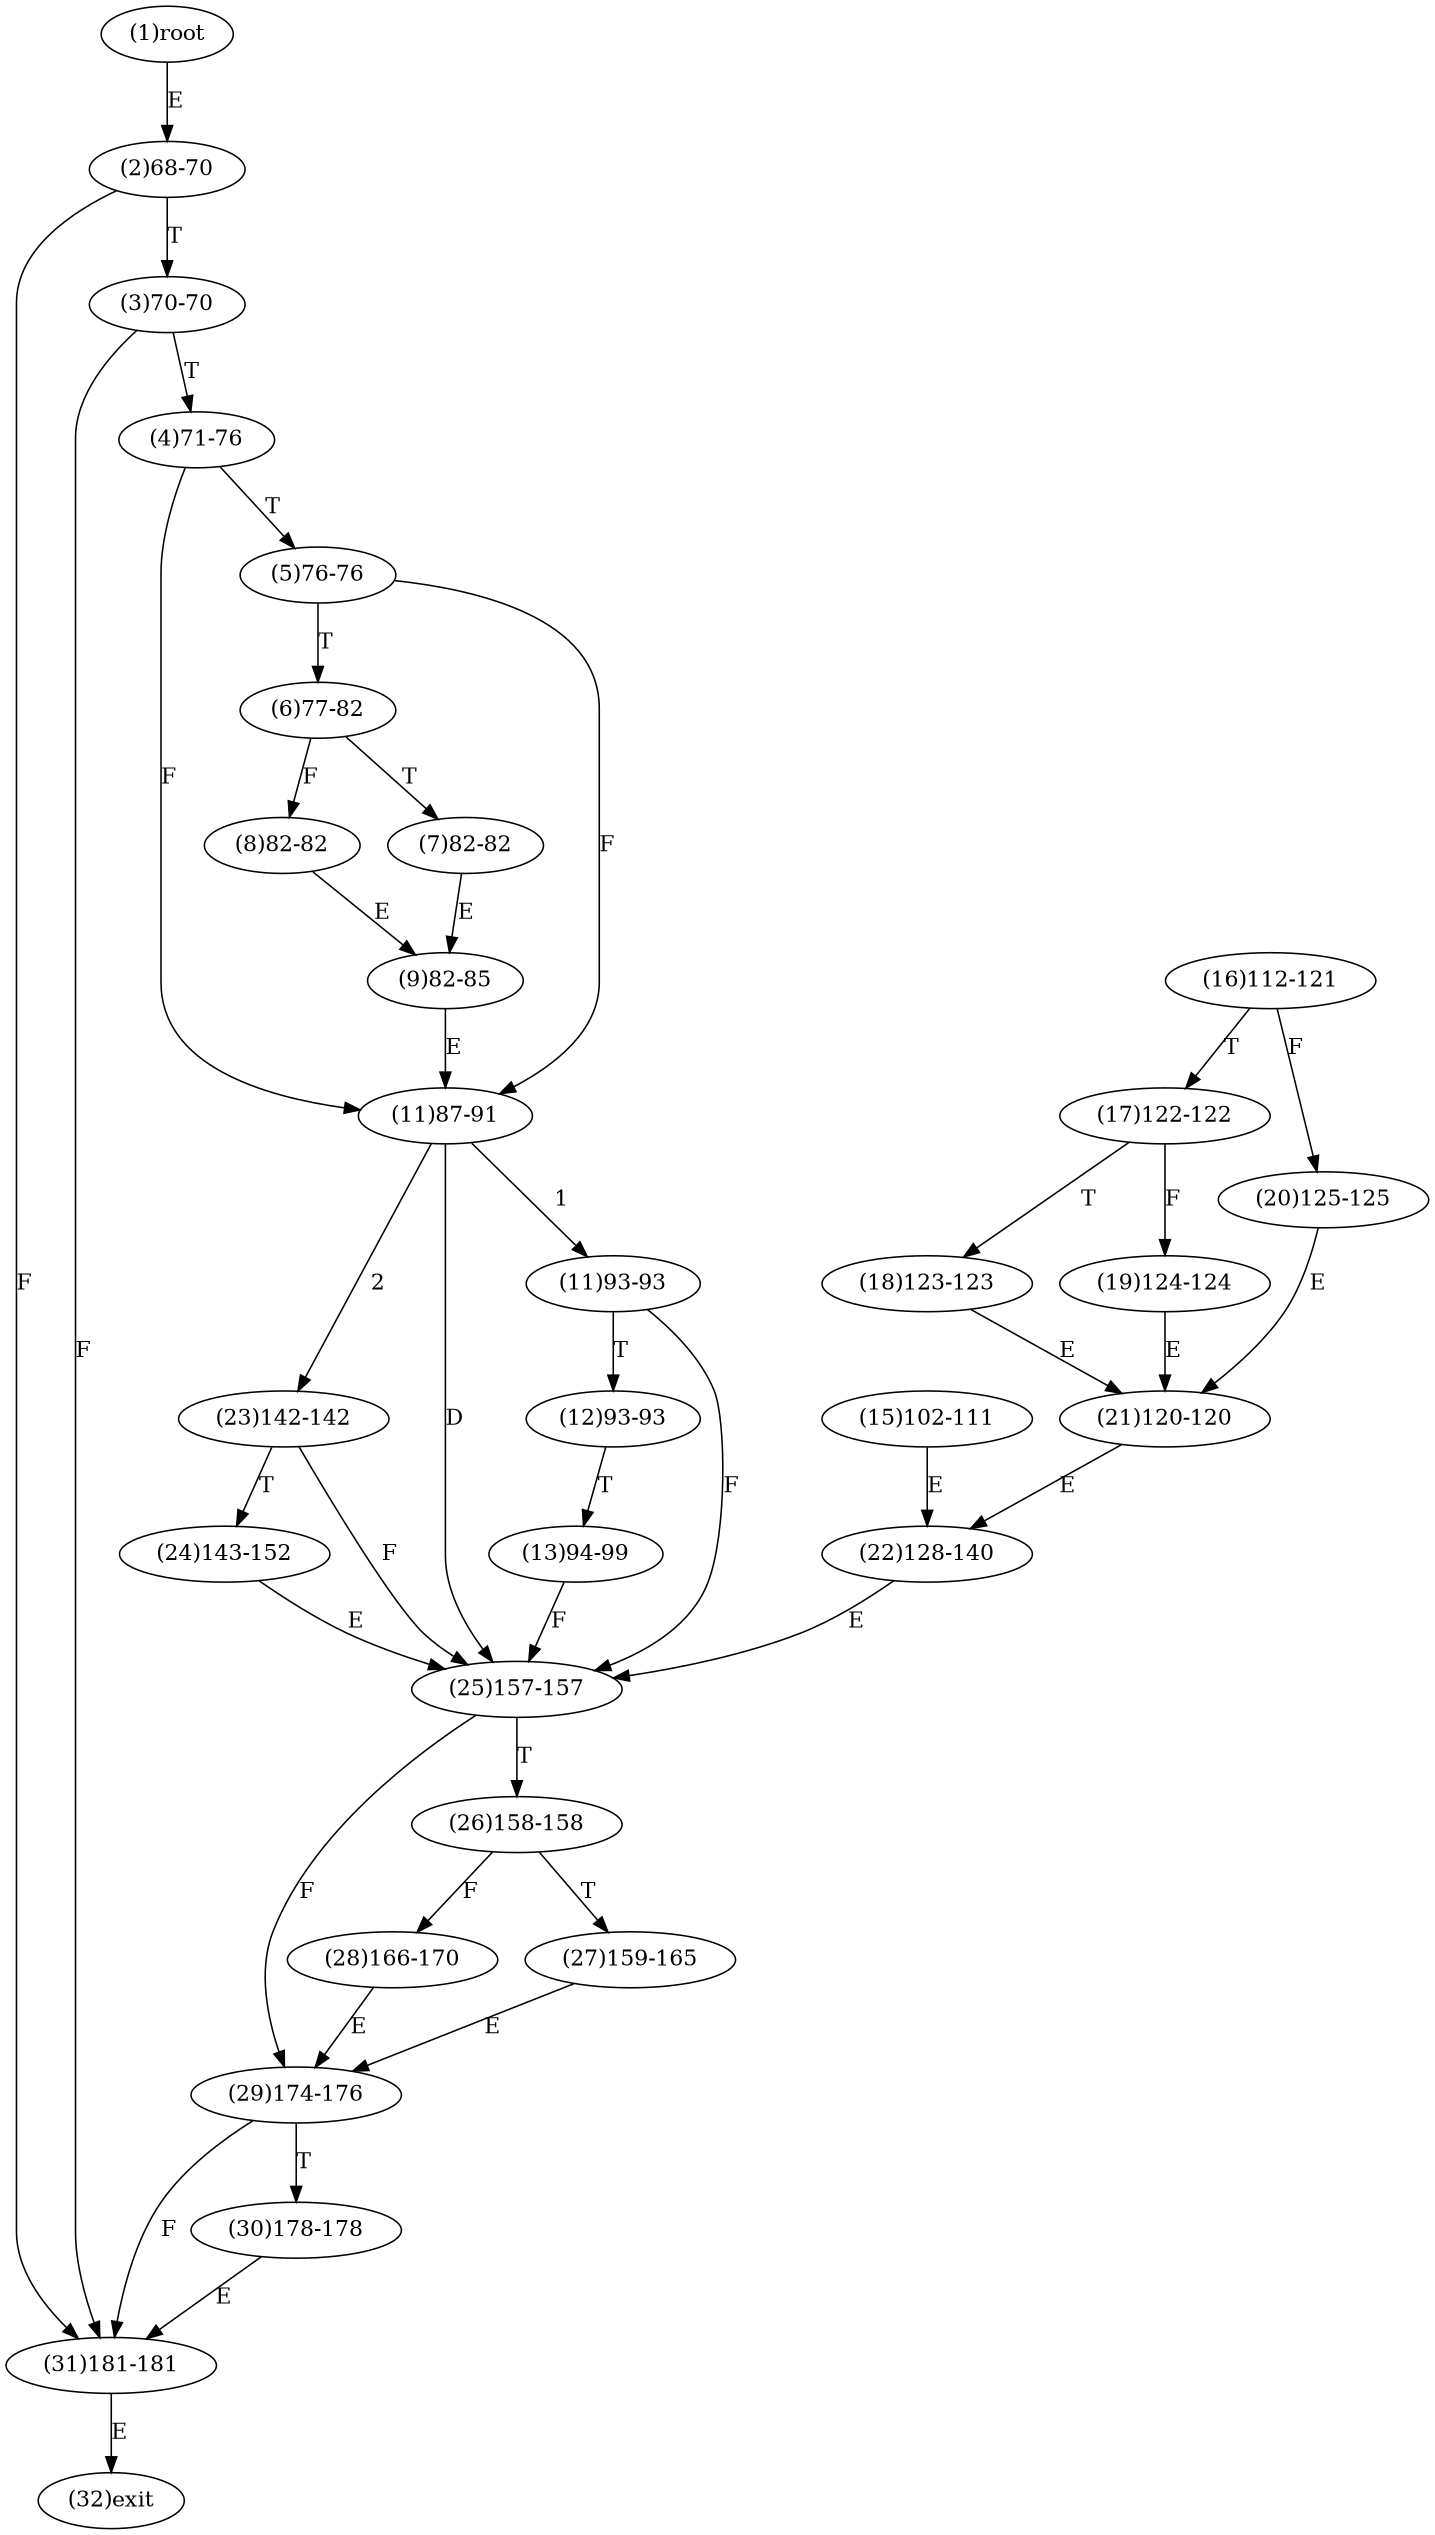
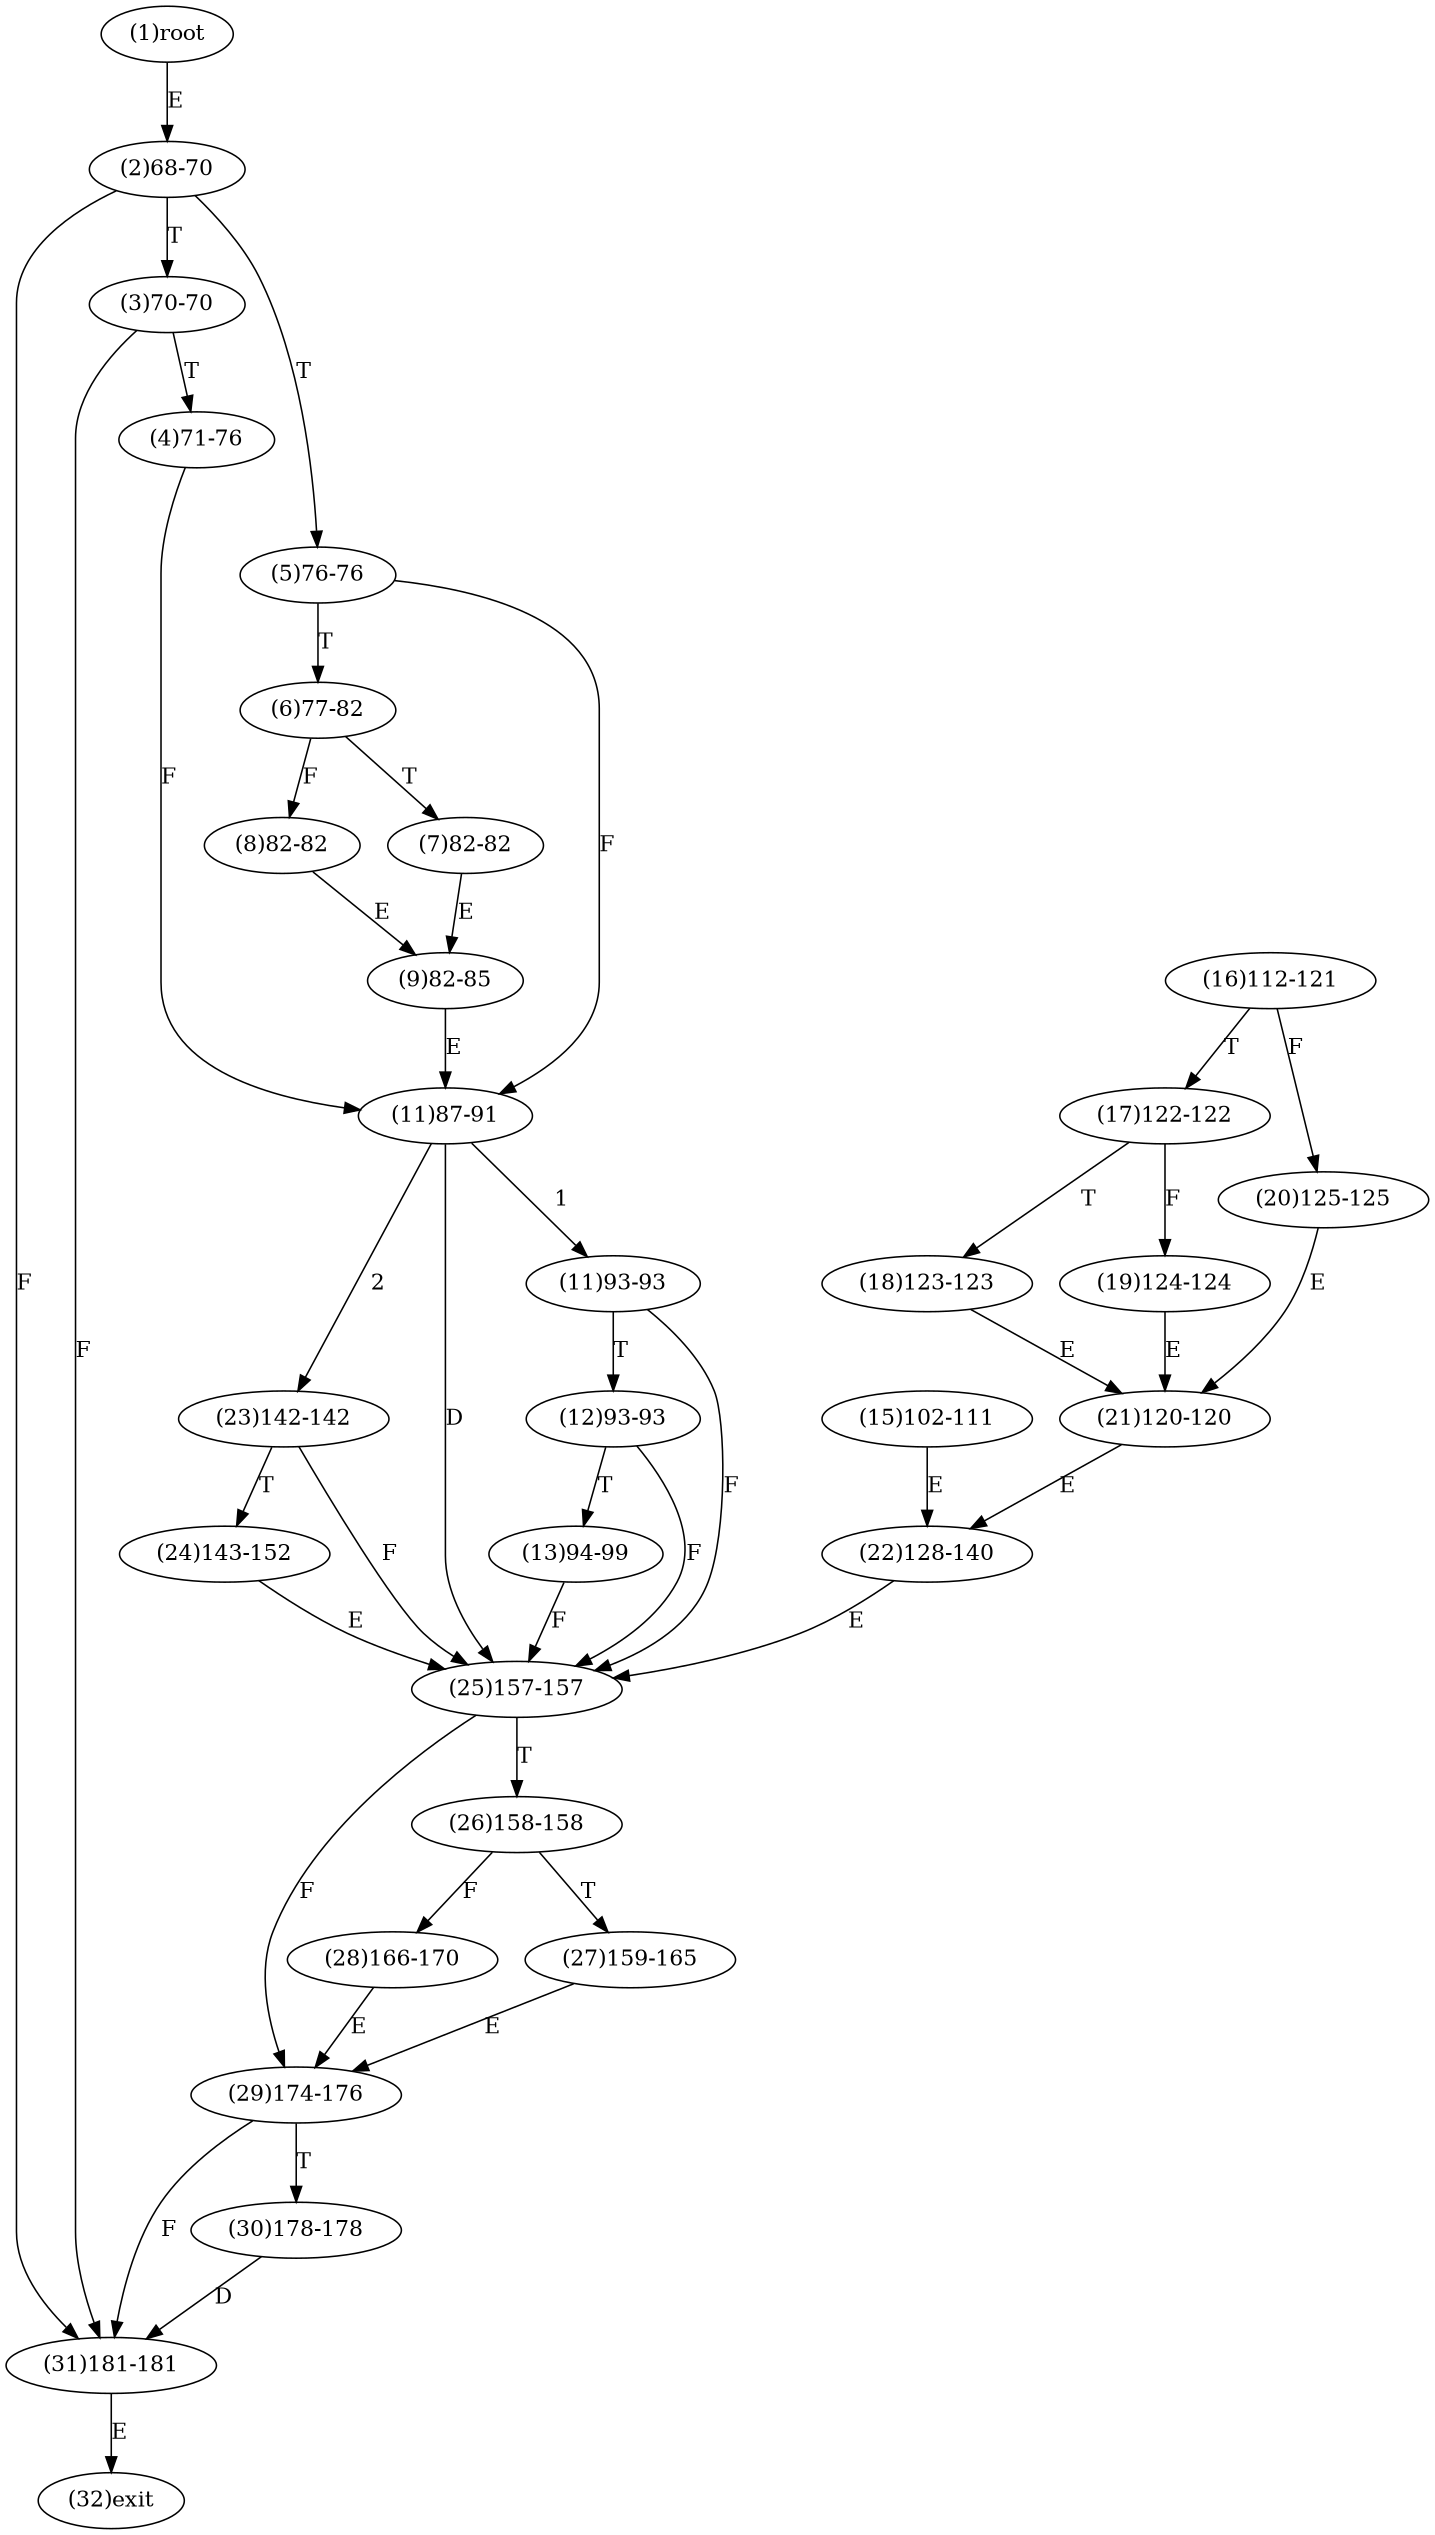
  digraph {
    n1 [label="(1)root"]
    n2 [label="(2)68-70"]
    n3 [label="(3)70-70"]
    n4 [label="(31)181-181"]
    n5 [label="(4)71-76"]
    n6 [label="(32)exit"]
    n7 [label="(5)76-76"]
    n8 [label="(11)87-91"]
    n9 [label="(6)77-82"]
    n10 [label="(11)93-93"]
    n11 [label="(23)142-142"]
    n12 [label="(25)157-157"]
    n13 [label="(7)82-82"]
    n14 [label="(8)82-82"]
    n15 [label="(9)82-85"]
    n16 [label="(12)93-93"]
    n17 [label="(24)143-152"]
    n18 [label="(26)158-158"]
    n19 [label="(29)174-176"]
    n20 [label="(13)94-99"]
    n21 [label="(15)102-111"]
    n22 [label="(22)128-140"]
    n23 [label="(16)112-121"]
    n24 [label="(17)122-122"]
    n25 [label="(20)125-125"]
    n26 [label="(19)124-124"]
    n27 [label="(18)123-123"]
    n28 [label="(21)120-120"]
    n29 [label="(27)159-165"]
    n30 [label="(28)166-170"]
    n31 [label="(30)178-178"]
    n1 -> n2 [label=E]
    n2 -> n3 [label=T]
    n2 -> n4 [label=F]
    n3 -> n4 [label=F]
    n3 -> n5 [label=T]
    n4 -> n6 [label=E]
-   n5 -> n7 [label=T]
+   n2 -> n7 [label=T]
    n5 -> n8 [label=F]
    n7 -> n8 [label=F]
    n7 -> n9 [label=T]
    n8 -> n10 [label=1]
    n8 -> n11 [label=2]
    n8 -> n12 [label=D]
    n9 -> n13 [label=T]
    n9 -> n14 [label=F]
    n10 -> n12 [label=F]
    n10 -> n16 [label=T]
    n11 -> n12 [label=F]
    n11 -> n17 [label=T]
    n12 -> n18 [label=T]
    n12 -> n19 [label=F]
    n13 -> n15 [label=E]
    n14 -> n15 [label=E]
    n15 -> n8 [label=E]
+   n16 -> n12 [label=F]
    n16 -> n20 [label=T]
    n17 -> n12 [label=E]
    n18 -> n29 [label=T]
    n18 -> n30 [label=F]
    n19 -> n4 [label=F]
    n19 -> n31 [label=T]
    n20 -> n12 [label=F]
    n21 -> n22 [label=E]
    n22 -> n12 [label=E]
    n23 -> n24 [label=T]
    n23 -> n25 [label=F]
    n24 -> n26 [label=F]
    n24 -> n27 [label=T]
    n25 -> n28 [label=E]
    n26 -> n28 [label=E]
    n27 -> n28 [label=E]
    n28 -> n22 [label=E]
    n29 -> n19 [label=E]
    n30 -> n19 [label=E]
-   n31 -> n4 [label=E]
+   n31 -> n4 [label=D]
  }
